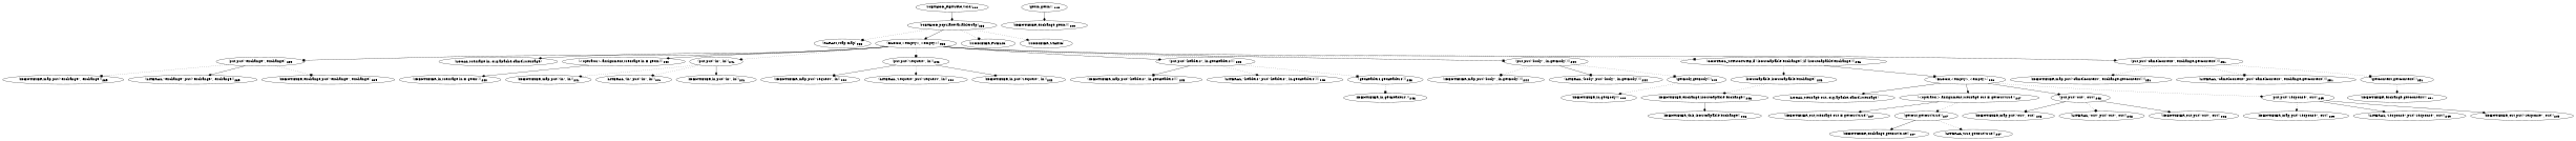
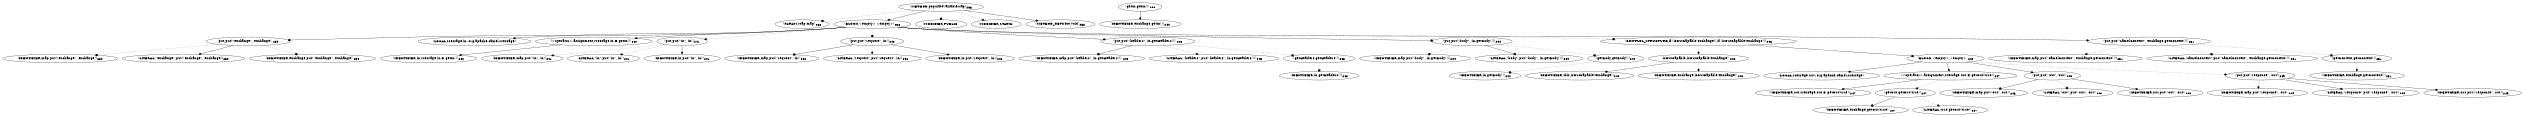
  digraph {
    edge [arrowhead=diamond style=dotted]
    n1 [label=<(METHOD,populateVariableMap)<SUB>238</SUB>>]
    n2 [label=<(PARAM,Map map)<SUB>238</SUB>>]
    n3 [label=<(BLOCK,&lt;empty&gt;,&lt;empty&gt;)<SUB>238</SUB>>]
    n4 [label=<(MODIFIER,PUBLIC)>]
    n5 [label=<(MODIFIER,STATIC)>]
    n6 [label=<(METHOD_RETURN,void)<SUB>238</SUB>>]
    n7 [label=<(put,put(&quot;exchange&quot;, exchange))<SUB>239</SUB>>]
    n8 [label=<(LOCAL,Message in: org.apache.camel.Message)>]
    n9 [label=<(&lt;operator&gt;.assignment,Message in = getIn())<SUB>240</SUB>>]
    n10 [label=<(put,put(&quot;in&quot;, in))<SUB>241</SUB>>]
    n11 [label=<(put,put(&quot;request&quot;, in))<SUB>242</SUB>>]
    n12 [label=<(put,put(&quot;headers&quot;, in.getHeaders()))<SUB>243</SUB>>]
    n13 [label=<(put,put(&quot;body&quot;, in.getBody()))<SUB>244</SUB>>]
    n14 [label=<(CONTROL_STRUCTURE,if (isOutCapable(exchange)),if (isOutCapable(exchange)))<SUB>246</SUB>>]
    n15 [label=<(put,put(&quot;camelContext&quot;, exchange.getContext()))<SUB>251</SUB>>]
    n16 [label=<(IDENTIFIER,map,put(&quot;exchange&quot;, exchange))<SUB>239</SUB>>]
    n17 [label=<(LITERAL,&quot;exchange&quot;,put(&quot;exchange&quot;, exchange))<SUB>239</SUB>>]
    n18 [label=<(IDENTIFIER,exchange,put(&quot;exchange&quot;, exchange))<SUB>239</SUB>>]
    n19 [label=<(IDENTIFIER,in,Message in = getIn())<SUB>240</SUB>>]
    n20 [label=<(IDENTIFIER,map,put(&quot;in&quot;, in))<SUB>241</SUB>>]
    n21 [label=<(LITERAL,&quot;in&quot;,put(&quot;in&quot;, in))<SUB>241</SUB>>]
    n22 [label=<(IDENTIFIER,in,put(&quot;in&quot;, in))<SUB>241</SUB>>]
    n23 [label=<(IDENTIFIER,map,put(&quot;request&quot;, in))<SUB>242</SUB>>]
    n24 [label=<(LITERAL,&quot;request&quot;,put(&quot;request&quot;, in))<SUB>242</SUB>>]
    n25 [label=<(IDENTIFIER,in,put(&quot;request&quot;, in))<SUB>242</SUB>>]
    n26 [label=<(IDENTIFIER,map,put(&quot;headers&quot;, in.getHeaders()))<SUB>243</SUB>>]
    n27 [label=<(LITERAL,&quot;headers&quot;,put(&quot;headers&quot;, in.getHeaders()))<SUB>243</SUB>>]
    n28 [label=<(getHeaders,getHeaders())<SUB>243</SUB>>]
    n29 [label=<(IDENTIFIER,map,put(&quot;body&quot;, in.getBody()))<SUB>244</SUB>>]
    n30 [label=<(LITERAL,&quot;body&quot;,put(&quot;body&quot;, in.getBody()))<SUB>244</SUB>>]
    n31 [label=<(getBody,getBody())<SUB>244</SUB>>]
    n32 [label=<(isOutCapable,isOutCapable(exchange))<SUB>246</SUB>>]
    n33 [label=<(BLOCK,&lt;empty&gt;,&lt;empty&gt;)<SUB>246</SUB>>]
    n34 [label=<(IDENTIFIER,map,put(&quot;camelContext&quot;, exchange.getContext()))<SUB>251</SUB>>]
    n35 [label=<(LITERAL,&quot;camelContext&quot;,put(&quot;camelContext&quot;, exchange.getContext()))<SUB>251</SUB>>]
    n36 [label=<(getContext,getContext())<SUB>251</SUB>>]
    n37 [label=<(getIn,getIn())<SUB>240</SUB>>]
    n38 [label=<(IDENTIFIER,exchange,getIn())<SUB>240</SUB>>]
    n39 [label=<(IDENTIFIER,in,getHeaders())<SUB>243</SUB>>]
    n40 [label=<(IDENTIFIER,in,getBody())<SUB>244</SUB>>]
    n41 [label=<(IDENTIFIER,this,isOutCapable(exchange))<SUB>246</SUB>>]
    n42 [label=<(IDENTIFIER,exchange,isOutCapable(exchange))<SUB>246</SUB>>]
    n43 [label=<(LOCAL,Message out: org.apache.camel.Message)>]
    n44 [label=<(&lt;operator&gt;.assignment,Message out = getOut(true))<SUB>247</SUB>>]
    n45 [label=<(put,put(&quot;out&quot;, out))<SUB>248</SUB>>]
    n46 [label=<(put,put(&quot;response&quot;, out))<SUB>249</SUB>>]
    n47 [label=<(IDENTIFIER,out,Message out = getOut(true))<SUB>247</SUB>>]
    n48 [label=<(getOut,getOut(true))<SUB>247</SUB>>]
    n49 [label=<(IDENTIFIER,map,put(&quot;out&quot;, out))<SUB>248</SUB>>]
    n50 [label=<(LITERAL,&quot;out&quot;,put(&quot;out&quot;, out))<SUB>248</SUB>>]
    n51 [label=<(IDENTIFIER,out,put(&quot;out&quot;, out))<SUB>248</SUB>>]
    n52 [label=<(IDENTIFIER,map,put(&quot;response&quot;, out))<SUB>249</SUB>>]
    n53 [label=<(LITERAL,&quot;response&quot;,put(&quot;response&quot;, out))<SUB>249</SUB>>]
    n54 [label=<(IDENTIFIER,out,put(&quot;response&quot;, out))<SUB>249</SUB>>]
    n55 [label=<(IDENTIFIER,exchange,getOut(true))<SUB>247</SUB>>]
    n56 [label=<(LITERAL,true,getOut(true))<SUB>247</SUB>>]
    n57 [label=<(IDENTIFIER,exchange,getContext())<SUB>251</SUB>>]
    n1 -> n2 [arrowhead=box]
    n1 -> n3 [style=solid]
    n1 -> n4 [arrowhead=box]
    n1 -> n5
-   n6 -> n1 [style=solid]
+   n1 -> n6 [style=solid]
    n3 -> n7 [arrowhead=box style=solid]
    n3 -> n8 [style=solid]
    n3 -> n9 [style=solid]
    n3 -> n10
    n3 -> n11 [arrowhead=box]
    n3 -> n12 [style=solid]
    n3 -> n13 [arrowhead=box style=solid]
    n3 -> n14 [arrowhead=box]
    n3 -> n15 [style=solid]
    n7 -> n16 [arrowhead=box]
    n7 -> n17 [style=solid]
    n7 -> n18 [arrowhead=box]
    n9 -> n19 [style=solid]
    n10 -> n20
    n10 -> n21
    n10 -> n22 [style=solid]
    n11 -> n23 [arrowhead=box style=solid]
    n11 -> n24
    n11 -> n25 [style=solid]
    n12 -> n26 [arrowhead=box style=solid]
    n12 -> n27
    n12 -> n28 [arrowhead=box]
    n13 -> n29 [arrowhead=box]
    n13 -> n30 [arrowhead=box style=solid]
    n13 -> n31 [arrowhead=box]
    n14 -> n32
    n14 -> n33 [arrowhead=box style=solid]
    n15 -> n34
    n15 -> n35 [arrowhead=box]
    n15 -> n36 [arrowhead=box]
    n28 -> n39 [arrowhead=box]
-   n31 -> n40
-   n42 -> n41 [style=solid]
+   n31 -> n40 [arrowhead=box]
+   n32 -> n41 [style=solid]
    n32 -> n42
    n33 -> n43 [style=solid]
    n33 -> n44 [style=solid]
    n33 -> n45 [style=solid]
    n33 -> n46
    n36 -> n57
    n37 -> n38 [style=solid]
    n44 -> n47 [style=solid]
    n44 -> n48
    n45 -> n49 [arrowhead=box style=solid]
    n45 -> n50 [arrowhead=box]
    n45 -> n51 [style=solid]
    n46 -> n52
    n46 -> n53 [style=solid]
    n46 -> n54 [style=solid]
-   n48 -> n55 [style=solid]
+   n48 -> n55 [arrowhead=box style=solid]
    n48 -> n56
  }
